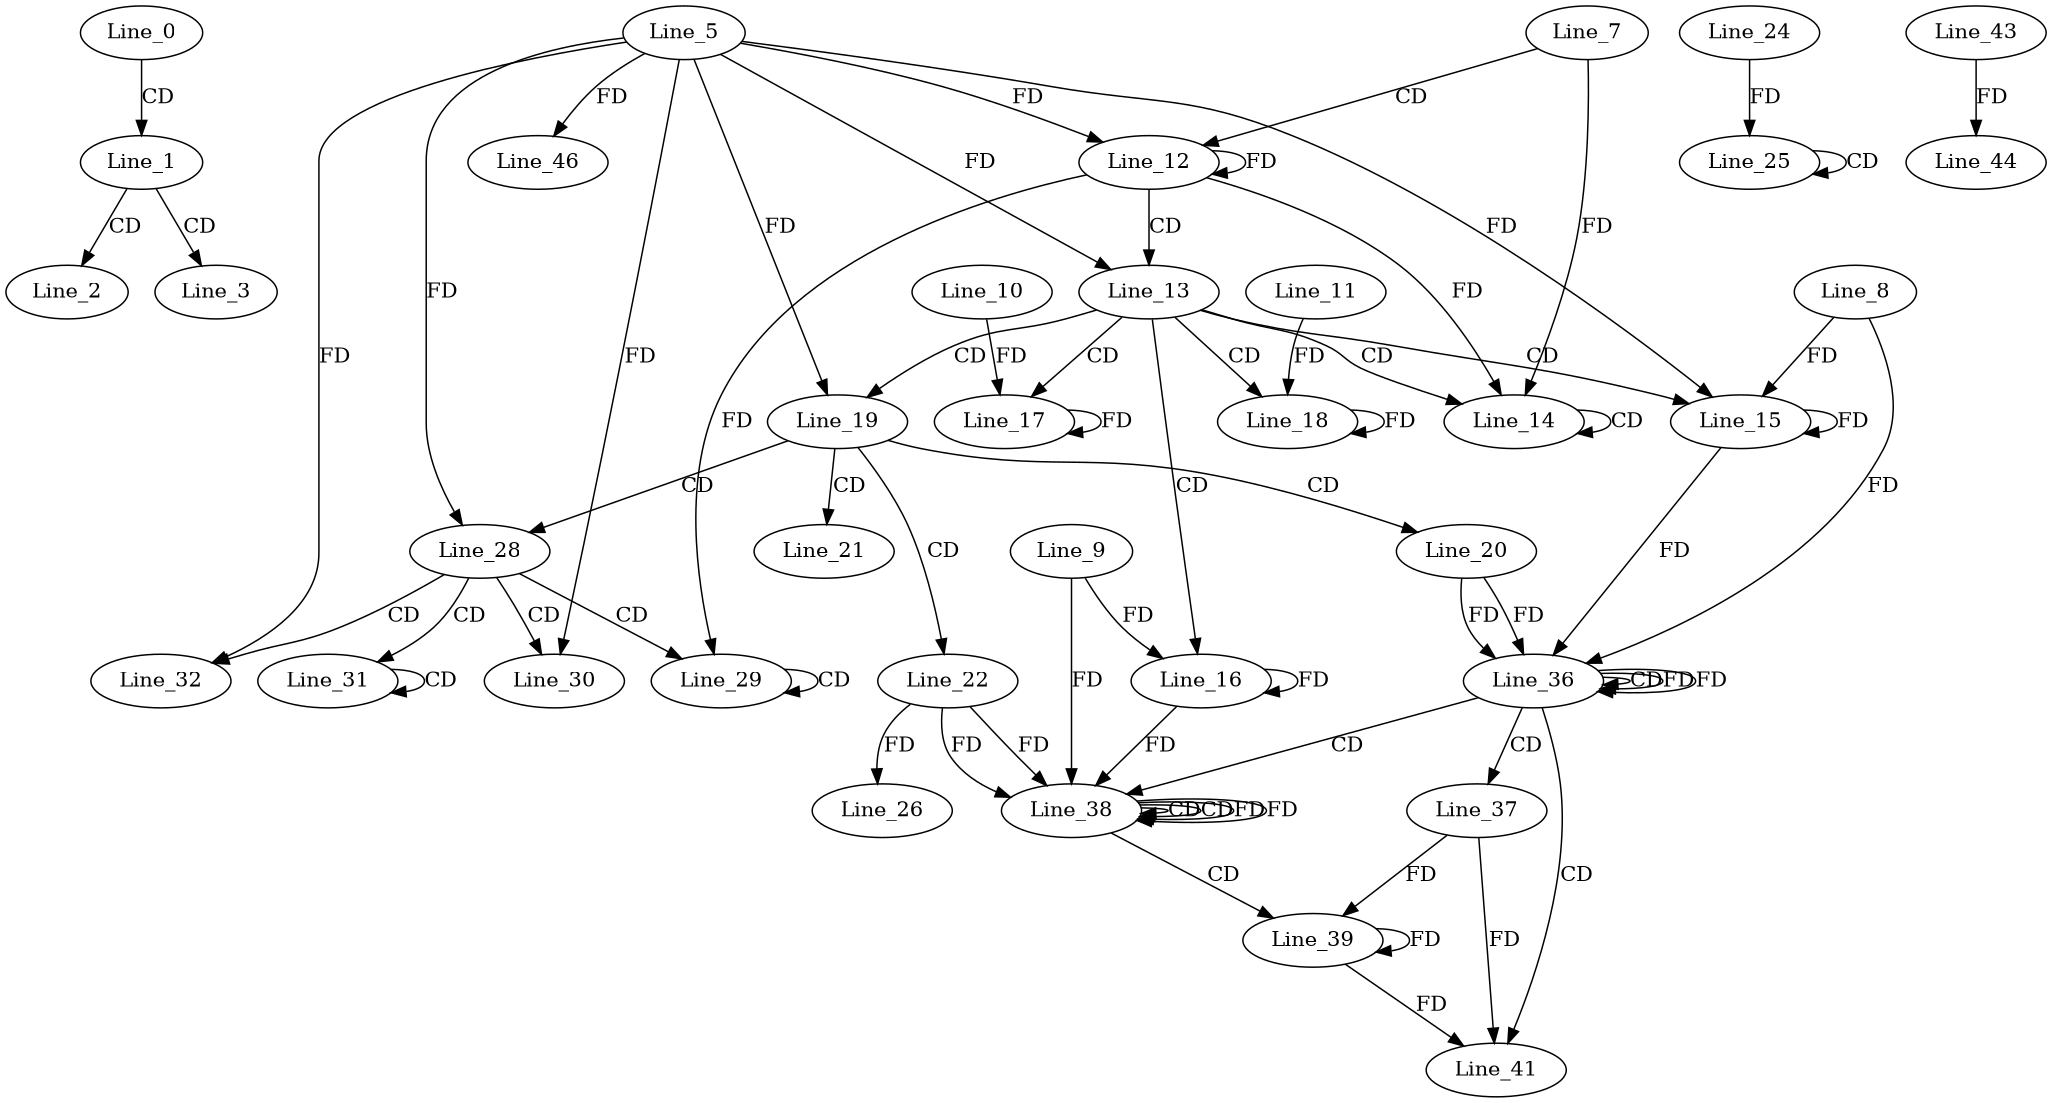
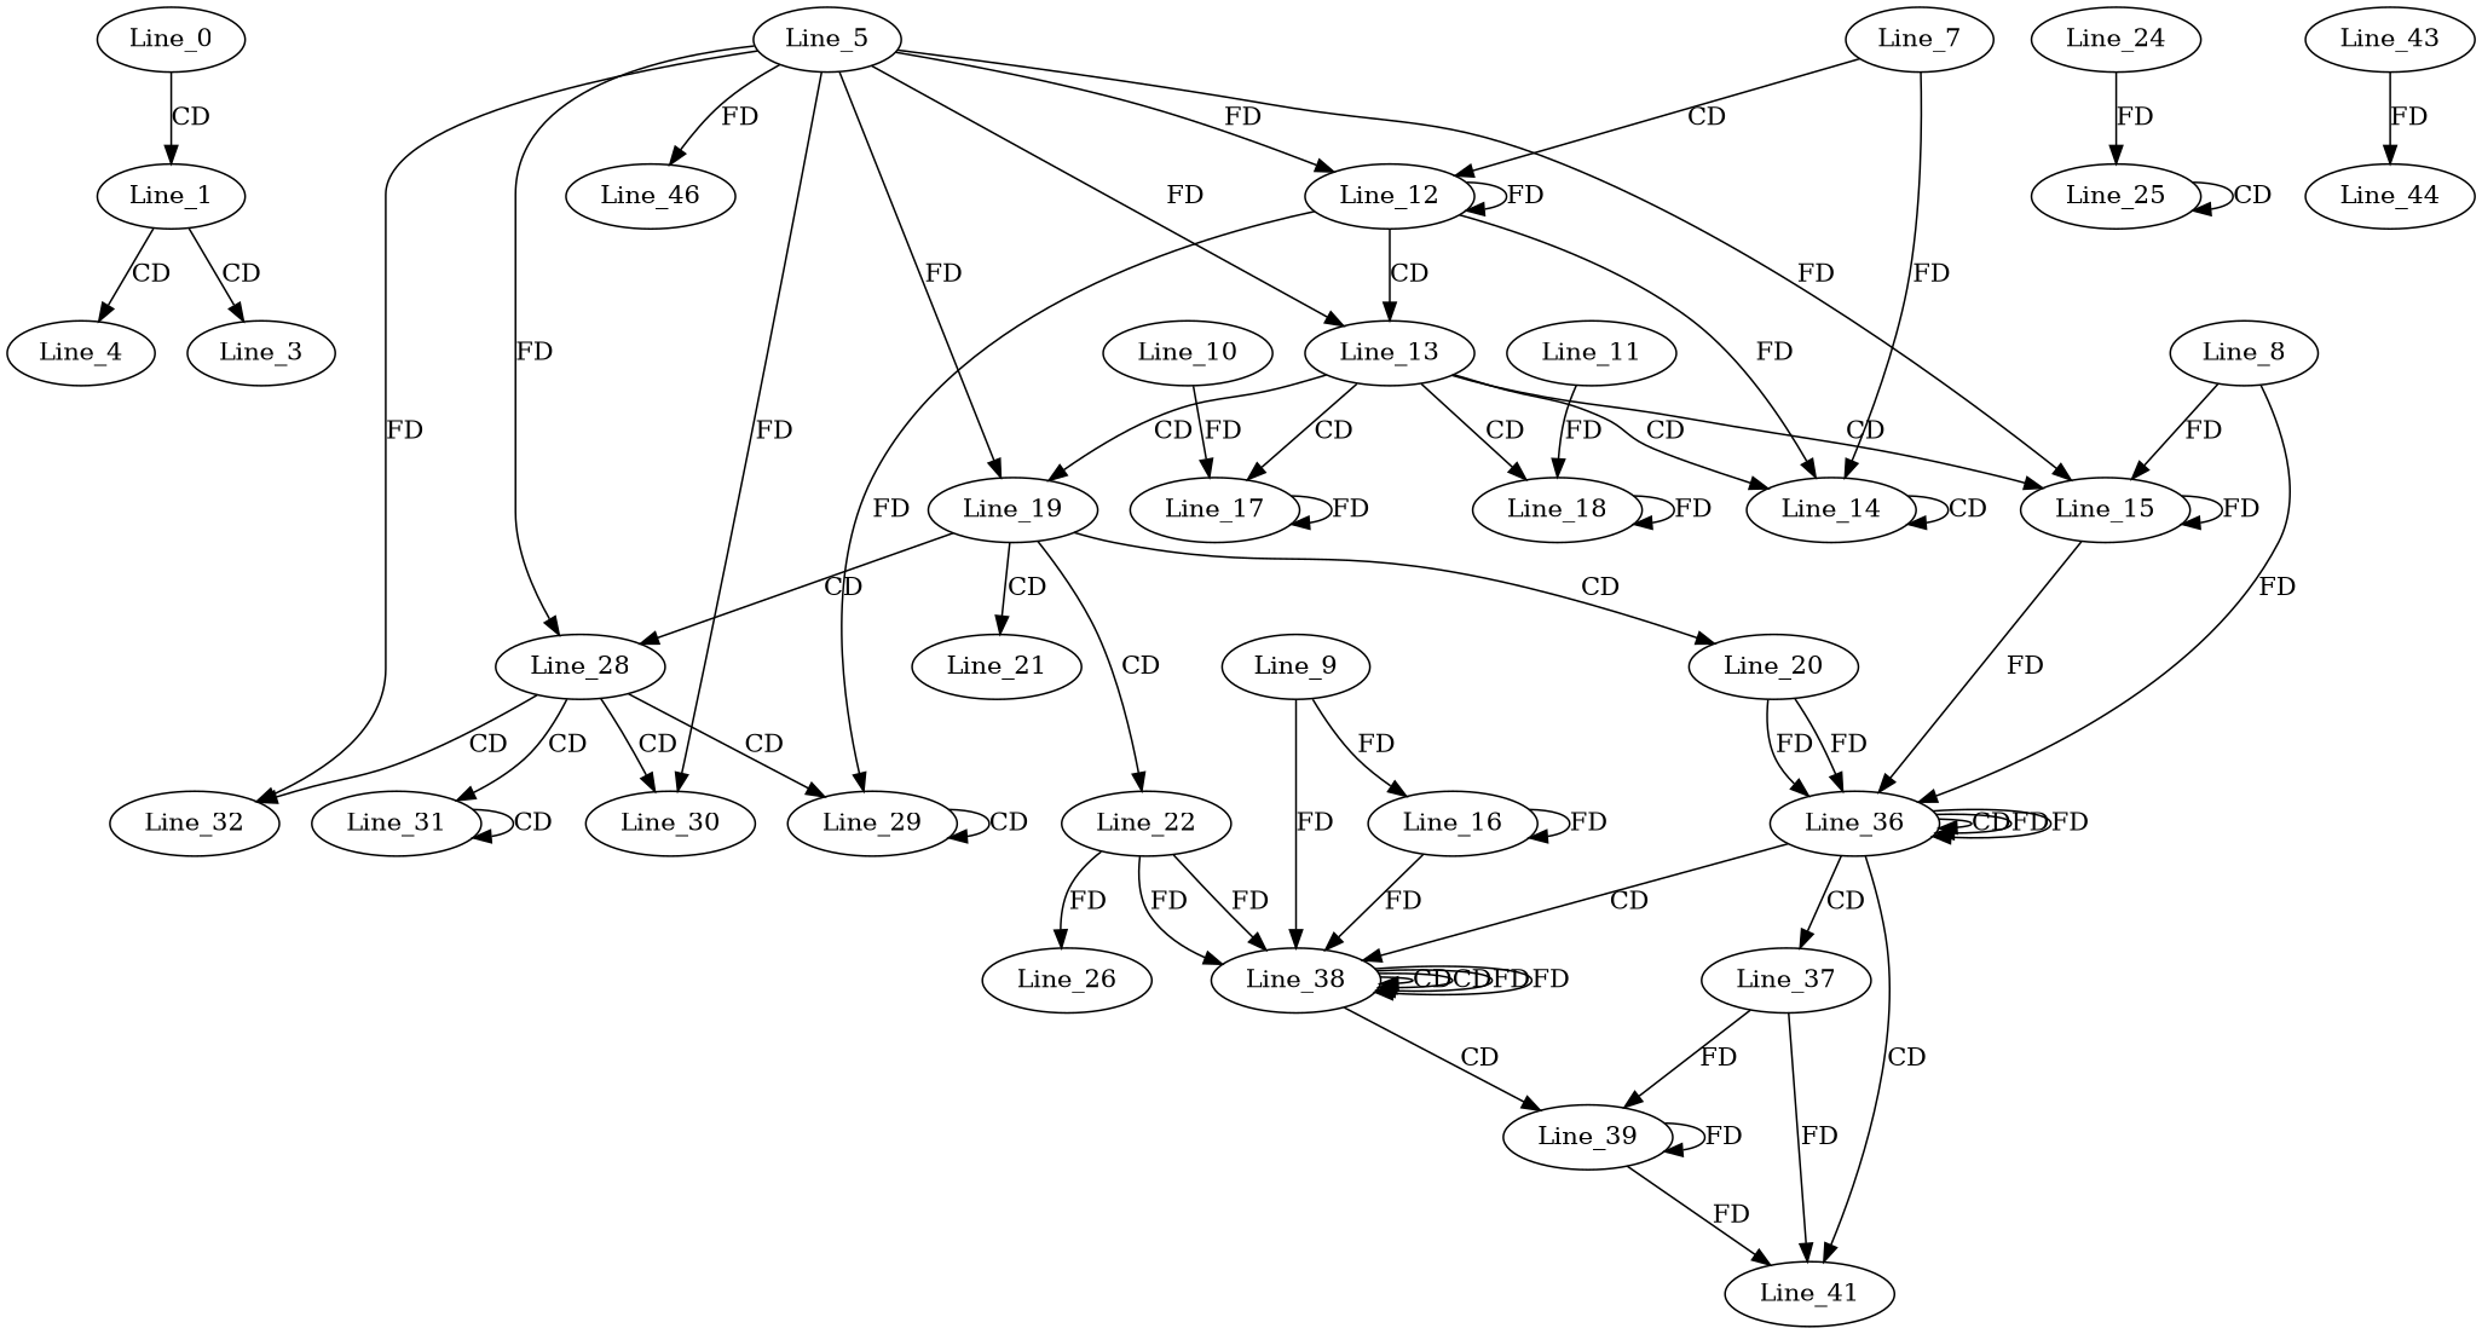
  digraph {
    Line_0
    Line_1
-   Line_2
+   Line_2 [label=Line_4]
    Line_3
    Line_12
    Line_13
    Line_14
    Line_29
    Line_19
    Line_15
    Line_16
    Line_17
    Line_18
    Line_7
    Line_5
    Line_28
    Line_30
    Line_32
    Line_46
    Line_20
    Line_21
    Line_22
    Line_36
    Line_31
    Line_38
    Line_37
    Line_41
    Line_8
    Line_39
    Line_9
    Line_10
    Line_11
    Line_26
    Line_25
    Line_24
    Line_43
    Line_44
    Line_0 -> Line_1 [label=CD]
    Line_1 -> Line_2 [label=CD]
    Line_1 -> Line_3 [label=CD]
    Line_12 -> Line_12 [label=FD]
    Line_12 -> Line_13 [label=CD]
    Line_12 -> Line_14 [label=FD]
    Line_12 -> Line_29 [label=FD]
    Line_13 -> Line_14 [label=CD]
    Line_13 -> Line_19 [label=CD]
    Line_13 -> Line_15 [label=CD]
-   Line_13 -> Line_16 [label=CD]
    Line_13 -> Line_17 [label=CD]
    Line_13 -> Line_18 [label=CD]
    Line_14 -> Line_14 [label=CD]
    Line_29 -> Line_29 [label=CD]
    Line_19 -> Line_28 [label=CD]
    Line_19 -> Line_20 [label=CD]
    Line_19 -> Line_21 [label=CD]
    Line_19 -> Line_22 [label=CD]
    Line_15 -> Line_15 [label=FD]
    Line_15 -> Line_36 [label=FD]
    Line_16 -> Line_16 [label=FD]
    Line_16 -> Line_38 [label=FD]
    Line_17 -> Line_17 [label=FD]
    Line_18 -> Line_18 [label=FD]
    Line_7 -> Line_12 [label=CD]
    Line_7 -> Line_14 [label=FD]
    Line_5 -> Line_12 [label=FD]
    Line_5 -> Line_13 [label=FD]
    Line_5 -> Line_19 [label=FD]
    Line_5 -> Line_15 [label=FD]
    Line_5 -> Line_28 [label=FD]
    Line_5 -> Line_30 [label=FD]
    Line_5 -> Line_32 [label=FD]
    Line_5 -> Line_46 [label=FD]
    Line_28 -> Line_29 [label=CD]
    Line_28 -> Line_30 [label=CD]
    Line_28 -> Line_32 [label=CD]
    Line_28 -> Line_31 [label=CD]
    Line_20 -> Line_36 [label=FD]
    Line_20 -> Line_36 [label=FD]
    Line_22 -> Line_38 [label=FD]
    Line_22 -> Line_38 [label=FD]
    Line_22 -> Line_26 [label=FD]
    Line_36 -> Line_36 [label=CD]
    Line_36 -> Line_36 [label=FD]
    Line_36 -> Line_36 [label=FD]
    Line_36 -> Line_38 [label=CD]
    Line_36 -> Line_37 [label=CD]
    Line_36 -> Line_41 [label=CD]
    Line_31 -> Line_31 [label=CD]
    Line_38 -> Line_38 [label=CD]
    Line_38 -> Line_38 [label=CD]
    Line_38 -> Line_38 [label=FD]
    Line_38 -> Line_38 [label=FD]
    Line_38 -> Line_39 [label=CD]
    Line_37 -> Line_41 [label=FD]
    Line_37 -> Line_39 [label=FD]
    Line_8 -> Line_15 [label=FD]
    Line_8 -> Line_36 [label=FD]
    Line_39 -> Line_41 [label=FD]
    Line_39 -> Line_39 [label=FD]
    Line_9 -> Line_16 [label=FD]
    Line_9 -> Line_38 [label=FD]
    Line_10 -> Line_17 [label=FD]
    Line_11 -> Line_18 [label=FD]
    Line_25 -> Line_25 [label=CD]
    Line_24 -> Line_25 [label=FD]
    Line_43 -> Line_44 [label=FD]
  }
